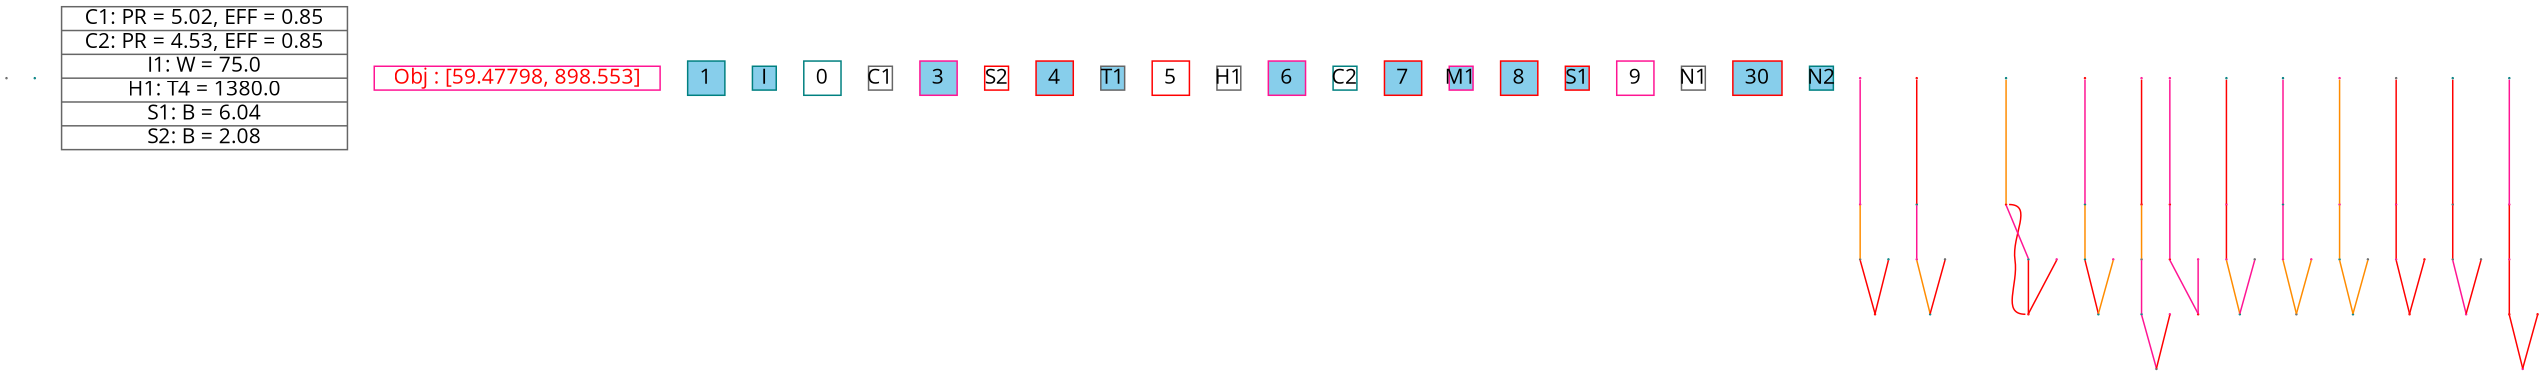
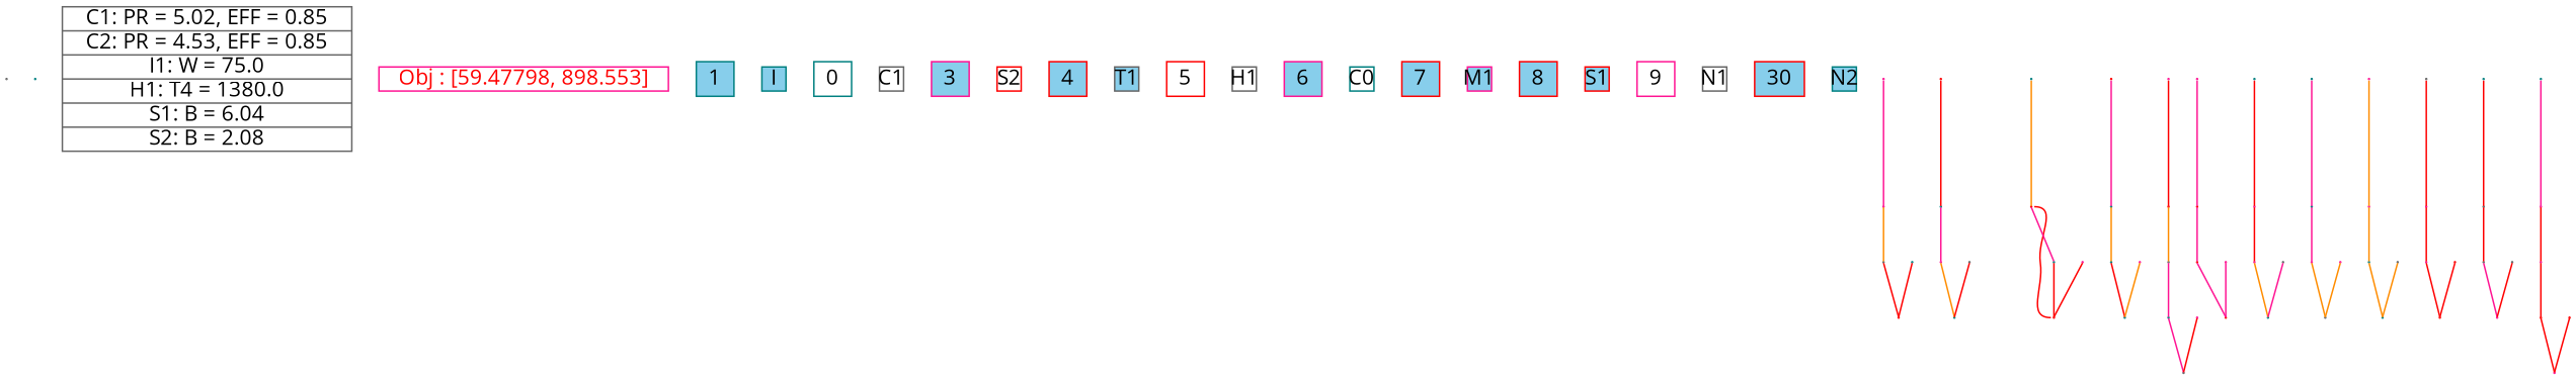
  graph {
    fontname="Open Sans"
    node [color=deeppink fillcolor=skyblue fixedsize=true fontname="Open Sans" shape=point style=filled]
    edge [color=red fontname="Open Sans"]
    sizeNode1 [color=gray40 fillcolor=white height=0.01 width=0.01]
    sizeNode2 [color=teal height=0.01 width=0.01]
    n3 [color=gray40 fillcolor=white height=1.3333333333333333 label="{C1:  PR = 5.02, EFF = 0.85|C2:  PR = 4.53, EFF = 0.85|I1:  W = 75.0|H1:  T4 = 1380.0|S1:  B = 6.04|S2:  B = 2.08}" shape=record width=2.6666666666666665]
    n4 [fillcolor=white fontcolor=red height=0.2222222222222222 label="Obj : [59.47798, 898.553]" shape=box width=2.6666666666666665]
    1 [color=teal height=0 shape=box width=0 fixedsize=""]
    n6 [color=teal height=0.2222222222222222 label=I shape=box width=0.2222222222222222]
    n7 [color=teal fillcolor=white height=0 label=0 shape=box width=0 fixedsize=""]
    n8 [color=gray40 fillcolor=white height=0.2222222222222222 label=C1 shape=box width=0.2222222222222222]
    3 [height=0 shape=box width=0 fixedsize=""]
    n10 [color=red fillcolor=white height=0.2222222222222222 label=S2 shape=box width=0.2222222222222222]
    4 [color=red height=0 shape=box width=0 fixedsize=""]
    n12 [color=gray40 height=0.2222222222222222 label=T1 shape=box width=0.2222222222222222]
    5 [color=red fillcolor=white height=0 shape=box width=0 fixedsize=""]
    n14 [color=gray40 fillcolor=white height=0.2222222222222222 label=H1 shape=box width=0.2222222222222222]
    6 [height=0 shape=box width=0 fixedsize=""]
-   n16 [color=teal fillcolor=white height=0.2222222222222222 label=C2 shape=box width=0.2222222222222222]
+   n16 [color=teal fillcolor=white height=0.2222222222222222 label=C0 shape=box width=0.2222222222222222]
    7 [color=red height=0 shape=box width=0 fixedsize=""]
    n18 [height=0.2222222222222222 label=M1 shape=box width=0.2222222222222222]
    8 [color=red height=0 shape=box width=0 fixedsize=""]
    n20 [color=red height=0.2222222222222222 label=S1 shape=box width=0.2222222222222222]
    9 [fillcolor=white height=0 shape=box width=0 fixedsize=""]
    n22 [color=gray40 fillcolor=white height=0.2222222222222222 label=N1 shape=box width=0.2222222222222222]
    n23 [color=red height=0 label=30 shape=box width=0 fixedsize=""]
    n24 [color=teal height=0.2222222222222222 label=N2 shape=box width=0.2222222222222222]
    "1_e" [height=0.01 width=0.01]
    "1s_e" [height=0.01 width=0.01]
    blankNode38 [color=gray40 fillcolor=white height=0.01 width=0.01]
    C1t_nw [color=red height=0.01 width=0.01]
    C1_nw [color=teal fillcolor=white height=0.01 width=0.01]
    C1_ne [color=red height=0.01 width=0.01]
    C1s_ne [color=teal fillcolor=white height=0.01 width=0.01]
    blankNode39 [height=0.01 width=0.01]
    S2t_w [color=teal fillcolor=white height=0.01 width=0.01]
    S2_w [color=gray40 fillcolor=white height=0.01 width=0.01]
    C1_e [color=teal height=0.01 width=0.01]
    C1s_e [color=red height=0.01 width=0.01]
    T1t_w [color=red fillcolor=white height=0.01 width=0.01]
    blankNode40 [color=teal height=0.01 width=0.01]
    T1_w [height=0.01 width=0.01]
    S2_ne [color=red fillcolor=white height=0.01 width=0.01]
    S2s_ne [color=teal fillcolor=white height=0.01 width=0.01]
    blankNode41 [color=teal height=0.01 width=0.01]
    H1t_w [color=teal height=0.01 width=0.01]
    H1_w [fillcolor=white height=0.01 width=0.01]
    S2_se [fillcolor=white height=0.01 width=0.01]
    S2s_se [color=red fillcolor=white height=0.01 width=0.01]
    blankNode42 [color=gray40 fillcolor=white height=0.01 width=0.01]
    blankNode43 [color=teal height=0.01 width=0.01]
    C2_nw [fillcolor=white height=0.01 width=0.01]
    C2t_nw [color=gray40 height=0.01 width=0.01]
    H1_e [height=0.01 width=0.01]
    H1s_e [color=red height=0.01 width=0.01]
    blankNode44 [color=red height=0.01 width=0.01]
    M1t_nw [color=red height=0.01 width=0.01]
    M1_nw [fillcolor=white height=0.01 width=0.01]
    M1_e [color=teal height=0.01 width=0.01]
    M1s_e [fillcolor=white height=0.01 width=0.01]
    blankNode45 [height=0.01 width=0.01]
    T1t_nw [color=teal fillcolor=white height=0.01 width=0.01]
    T1_nw [color=gray40 height=0.01 width=0.01]
    T1_ne [color=teal height=0.01 width=0.01]
    T1s_ne [color=teal fillcolor=white height=0.01 width=0.01]
    blankNode46 [fillcolor=white height=0.01 width=0.01]
    S1t_w [color=gray40 height=0.01 width=0.01]
    S1_w [fillcolor=white height=0.01 width=0.01]
    T1_e [fillcolor=white height=0.01 width=0.01]
    T1s_e [fillcolor=white height=0.01 width=0.01]
    blankNode47 [color=teal fillcolor=white height=0.01 width=0.01]
    C2t_w [color=teal fillcolor=white height=0.01 width=0.01]
    C2_w [color=gray40 fillcolor=white height=0.01 width=0.01]
    S1_se [color=gray40 fillcolor=white height=0.01 width=0.01]
    S1s_se [height=0.01 width=0.01]
    blankNode48 [height=0.01 width=0.01]
    N1t_w [color=red height=0.01 width=0.01]
    N1_w [color=red height=0.01 width=0.01]
    S1_ne [color=teal fillcolor=white height=0.01 width=0.01]
    S1s_ne [color=gray40 height=0.01 width=0.01]
    blankNode49 [color=gray40 height=0.01 width=0.01]
    N2t_w [height=0.01 width=0.01]
    N2_w [color=gray40 fillcolor=white height=0.01 width=0.01]
    M1_sw [color=teal fillcolor=white height=0.01 width=0.01]
    M1s_sw [fillcolor=white height=0.01 width=0.01]
    blankNode50 [height=0.01 width=0.01]
    blankNode51 [color=red fillcolor=white height=0.01 width=0.01]
    C2_ne [color=red height=0.01 width=0.01]
    C2t_ne [height=0.01 width=0.01]
    "1_e" -- "1s_e" [color=deeppink]
    "1s_e" -- blankNode38 [color=darkorange]
    blankNode38 -- C1t_nw
    C1_nw -- C1t_nw
    C1_ne -- C1s_ne
    C1s_ne -- blankNode39 [color=deeppink]
    blankNode39 -- S2t_w [color=darkorange]
    S2_w -- S2t_w
    C1_e -- C1s_e [color=darkorange]
    C1s_e -- T1t_w [headport=w tailport=e]
    C1s_e -- blankNode40 [color=deeppink]
    blankNode40 -- T1t_w
    T1_w -- T1t_w
    S2_ne -- S2s_ne [color=deeppink]
    S2s_ne -- blankNode41 [color=darkorange]
    blankNode41 -- H1t_w
    H1_w -- H1t_w [color=darkorange]
    S2_se -- S2s_se
    S2s_se -- blankNode42 [color=darkorange]
    blankNode42 -- blankNode43 [color=deeppink]
    blankNode43 -- C2t_nw [color=deeppink]
    C2_nw -- C2t_nw
    H1_e -- H1s_e [color=deeppink]
    H1s_e -- blankNode44 [color=deeppink]
    blankNode44 -- M1t_nw [color=deeppink]
    M1_nw -- M1t_nw [color=deeppink]
    M1_e -- M1s_e
    M1s_e -- blankNode45
    blankNode45 -- T1t_nw [color=darkorange]
    T1_nw -- T1t_nw [color=deeppink]
    T1_ne -- T1s_ne [color=deeppink]
    T1s_ne -- blankNode46 [color=deeppink]
    blankNode46 -- S1t_w [color=darkorange]
    S1_w -- S1t_w [color=darkorange]
    T1_e -- T1s_e [color=darkorange]
    T1s_e -- blankNode47 [color=darkorange]
    blankNode47 -- C2t_w [color=darkorange]
    C2_w -- C2t_w [color=darkorange]
    S1_se -- S1s_se
    S1s_se -- blankNode48
    blankNode48 -- N1t_w
    N1_w -- N1t_w
    S1_ne -- S1s_ne
    S1s_ne -- blankNode49
    blankNode49 -- N2t_w [color=deeppink]
    N2_w -- N2t_w
    M1_sw -- M1s_sw [color=deeppink]
    M1s_sw -- blankNode50
    blankNode50 -- blankNode51
    blankNode51 -- C2t_ne
    C2_ne -- C2t_ne
  }
